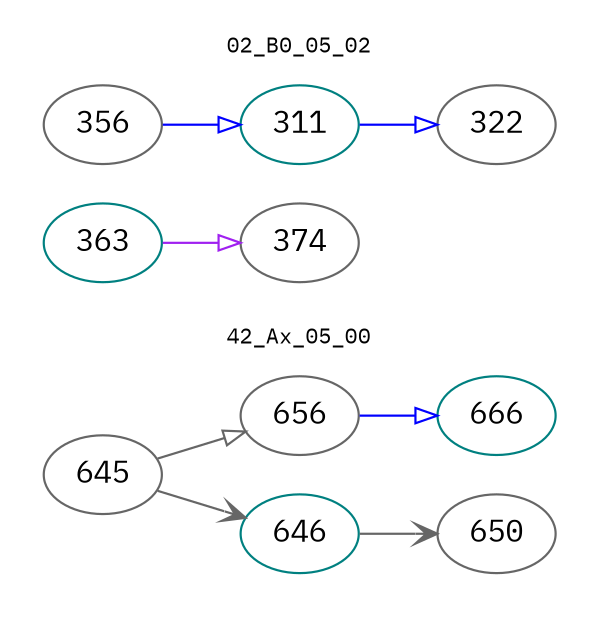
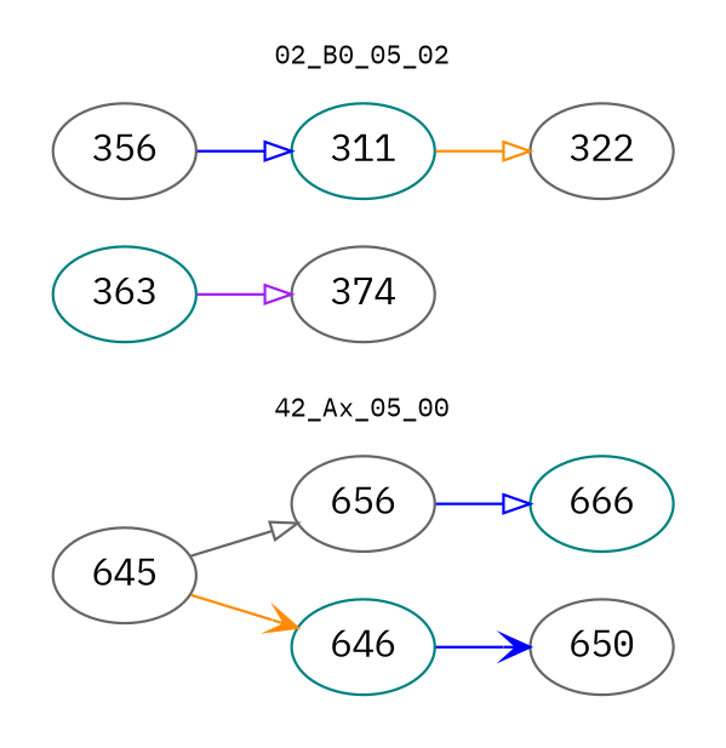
  digraph {
    fontname="IBM Plex Mono"
    rankdir=LR
    node [color=gray40 fontname="IBM Plex Mono"]
    edge [arrowhead=onormal color=darkorange fontname="IBM Plex Mono"]
    n1 [label=645]
    n2 [color=teal label=646]
    n3 [label=656]
    n4 [label=650]
    n5 [color=teal label=666]
    n6 [label=356]
    n7 [color=teal label=311]
    n8 [color=teal label=363]
    n9 [label=322]
    n10 [label=374]
    subgraph cluster_1 {
      color=white
      fontsize=10
      label="42_Ax_05_00"
      n1
      n2
      n3
      n4
      n5
    }
    subgraph cluster_2 {
      color=white
      fontsize=10
      label="02_B0_05_02"
      n6
      n7
      n8
      n9
      n10
    }
-   n1 -> n2 [arrowhead=vee color=gray40]
+   n1 -> n2 [arrowhead=vee]
    n1 -> n3 [color=gray40]
-   n2 -> n4 [arrowhead=vee color=gray40]
+   n2 -> n4 [arrowhead=vee color=blue]
    n3 -> n5 [color=blue]
    n6 -> n7 [color=blue]
-   n7 -> n9 [color=blue]
+   n7 -> n9
    n8 -> n10 [color=purple]
  }
